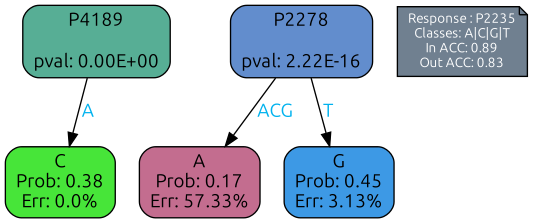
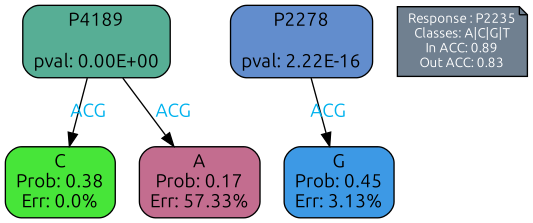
  digraph {
    fontname=Ubuntu
    ranksep=equally
    splines=polylines
    node [color=black fontname=Ubuntu shape=box style="filled, rounded"]
    edge [fontcolor=deepskyblue2 fontname=Ubuntu]
    n1 [fillcolor="#47e539" label="C\nProb: 0.38\nErr: 0.0%"]
    n2 [fillcolor="#c36d8f" label="A\nProb: 0.17\nErr: 57.33%"]
    n3 [fillcolor="#3d99e5" label="G\nProb: 0.45\nErr: 3.13%"]
    n4 [align=left fillcolor=slategray fontcolor=white fontsize=10 label="Response : P2235\nClasses: A|C|G|T\nIn ACC: 0.89\nOut ACC: 0.83\n" shape=note style=filled]
    n5 [fillcolor="#57ae95" label="P4189\n\npval: 0.00E+00"]
    n6 [fillcolor="#628dcd" label="P2278\n\npval: 2.22E-16"]
    subgraph sub_1 {
      rank=same
      n1
      n2
      n3
    }
    subgraph sub_2 {
      rank=same
      n4
      n5
    }
-   n5 -> n1 [label=A]
-   n6 -> n2 [label=ACG]
-   n6 -> n3 [label=T]
+   n5 -> n1 [label=ACG]
+   n5 -> n2 [label=ACG]
+   n6 -> n3 [label=ACG]
  }
